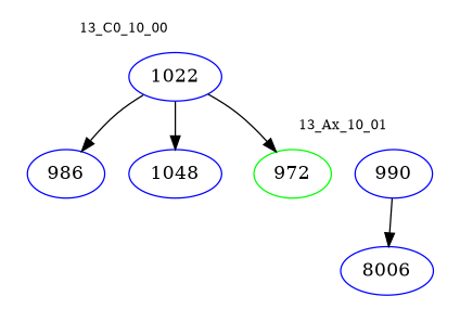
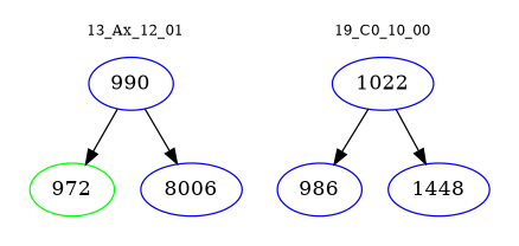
  digraph {
    node [color=blue]
    edge [color=black]
    n1 [label=990]
    n2 [color=green label=972]
    n3 [label=8006]
    n4 [label=1022]
    n5 [label=986]
-   n6 [label=1048]
+   n6 [label=1448]
    subgraph cluster_1 {
      color=white
      fontsize=10
-     label="13_Ax_10_01"
+     label="13_Ax_12_01"
      n1
      n2
      n3
    }
    subgraph cluster_2 {
      color=white
      fontsize=10
-     label="13_C0_10_00"
+     label="19_C0_10_00"
      n4
      n5
      n6
    }
-   n4 -> n2
+   n1 -> n2
    n1 -> n3
    n4 -> n5
    n4 -> n6
  }
